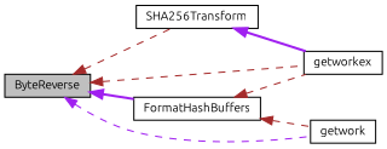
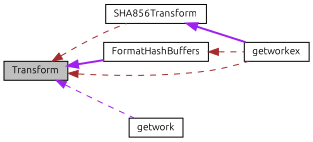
  digraph {
    fontname=Ubuntu
    rankdir=LR
    node [color=black fillcolor=white fontname=Ubuntu fontsize=10 shape=record style=filled]
    edge [color=brown dir=back fontname=Ubuntu fontsize=10 labelfontname=Helvetica labelfontsize=10 style=dashed]
-   n1 [fillcolor=grey75 fontcolor=black height=0.2 label=ByteReverse width=0.4]
-   n2 [height=0.2 label=SHA256Transform width=0.4]
+   n1 [fillcolor=grey75 fontcolor=black height=0.2 label=Transform width=0.4]
+   n2 [height=0.2 label=SHA856Transform width=0.4]
    n3 [height=0.2 label=FormatHashBuffers width=0.4]
    n4 [height=0.2 label=getworkex width=0.4]
    n5 [height=0.2 label=getwork width=0.4]
    n1 -> n2
    n1 -> n3 [color=purple style=bold]
    n1 -> n4
    n1 -> n5 [color=purple]
    n2 -> n4 [color=purple style=bold]
    n3 -> n4
-   n3 -> n5
  }
